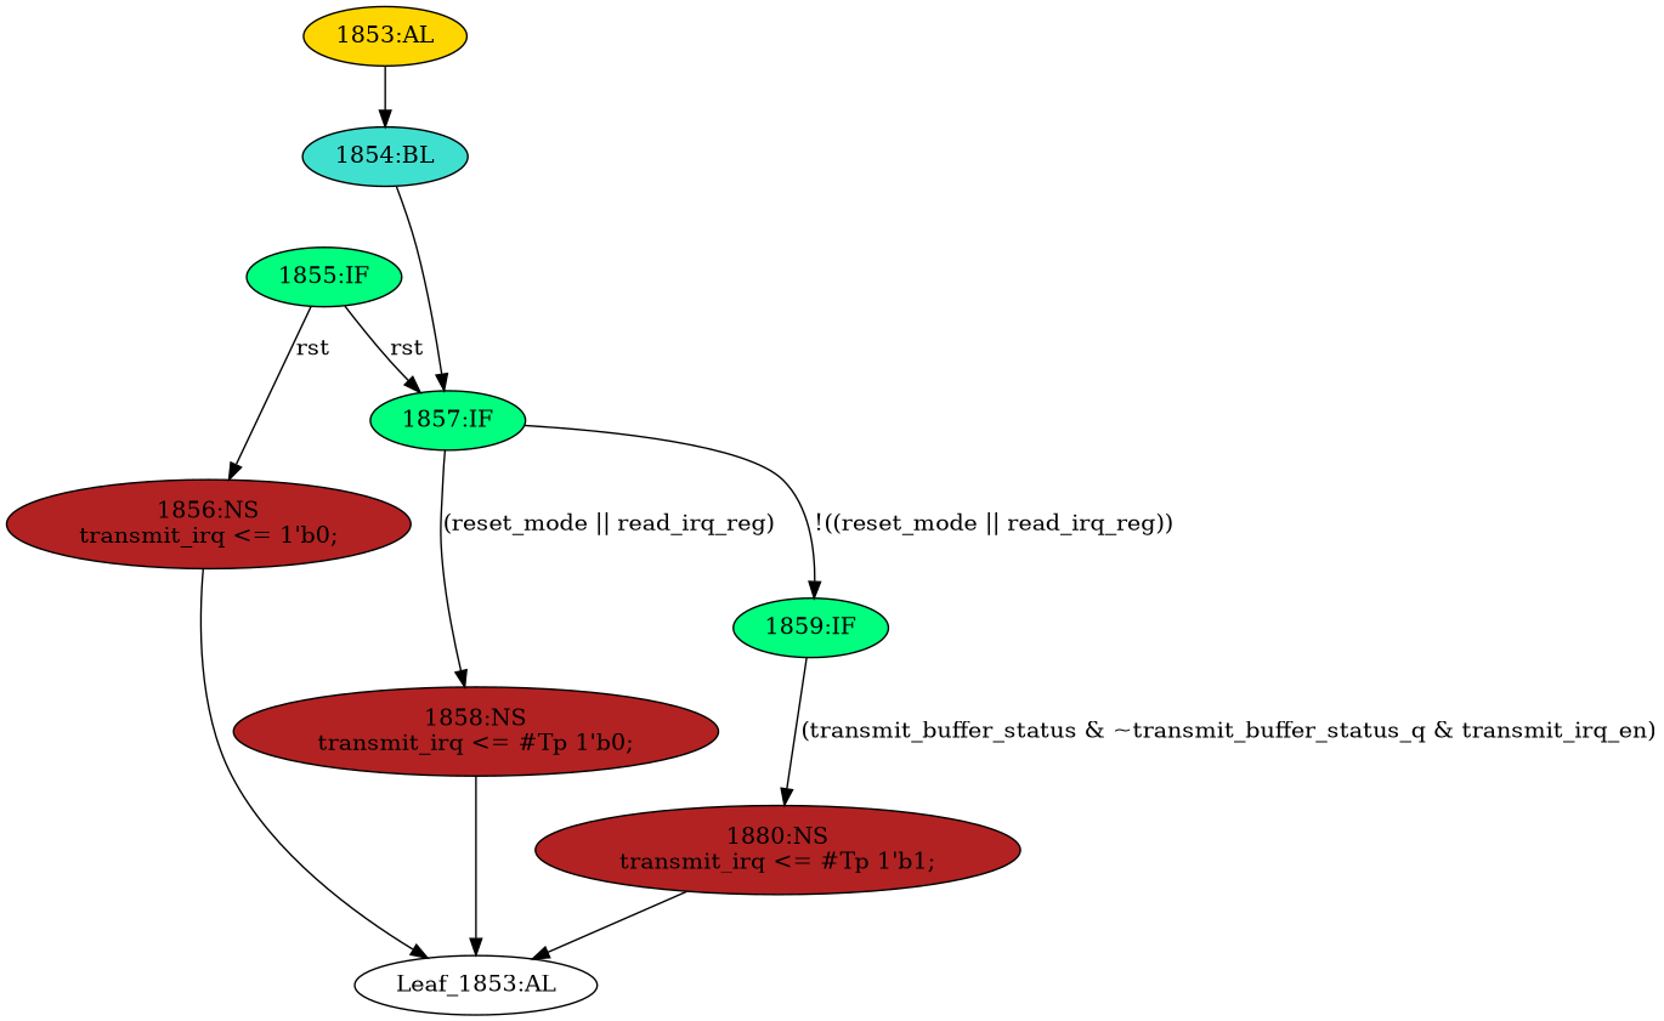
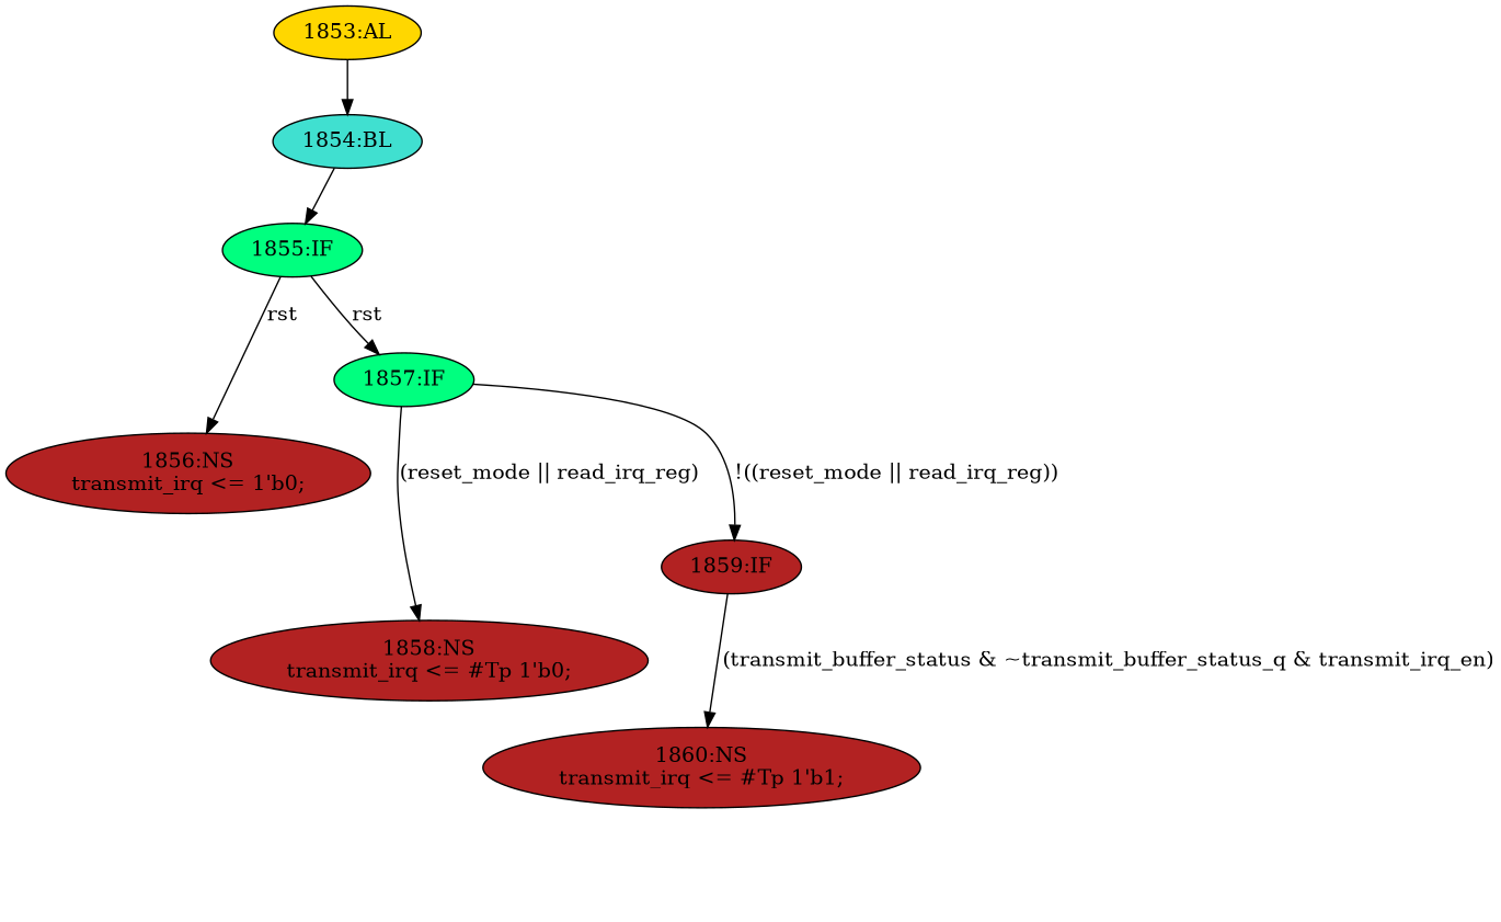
  strict digraph {
    node [fillcolor=springgreen statements="[]" style=filled typ=IfStatement]
    edge [cond="[]" lineno=None]
-   n1 [ast="<pyverilog.vparser.ast.IfStatement object at 0x7fd77328a650>" label="1859:IF"]
-   n2 [ast="<pyverilog.vparser.ast.NonblockingSubstitution object at 0x7fd77328a690>" fillcolor=firebrick label="1880:NS\ntransmit_irq <= #Tp 1'b1;" statements="[<pyverilog.vparser.ast.NonblockingSubstitution object at 0x7fd77328a690>]" typ=NonblockingSubstitution]
-   n3 [def_var="['transmit_irq']" label="Leaf_1853:AL" fillcolor="" statements="" style="" typ=""]
+   n1 [ast="<pyverilog.vparser.ast.IfStatement object at 0x7fd77328a650>" fillcolor=firebrick label="1859:IF"]
+   n2 [ast="<pyverilog.vparser.ast.NonblockingSubstitution object at 0x7fd77328a690>" fillcolor=firebrick label="1860:NS\ntransmit_irq <= #Tp 1'b1;" statements="[<pyverilog.vparser.ast.NonblockingSubstitution object at 0x7fd77328a690>]" typ=NonblockingSubstitution]
    n4 [ast="<pyverilog.vparser.ast.Always object at 0x7fd773256090>" clk_sens=True fillcolor=gold label="1853:AL" sens="['clk', 'rst']" typ=Always use_var="['read_irq_reg', 'transmit_buffer_status', 'transmit_buffer_status_q', 'reset_mode', 'rst', 'transmit_irq_en']"]
    n5 [ast="<pyverilog.vparser.ast.Block object at 0x7fd77328aad0>" fillcolor=turquoise label="1854:BL" typ=Block]
    n6 [ast="<pyverilog.vparser.ast.IfStatement object at 0x7fd77328ab10>" label="1855:IF"]
    n7 [ast="<pyverilog.vparser.ast.IfStatement object at 0x7fd77328ab50>" label="1857:IF"]
    n8 [ast="<pyverilog.vparser.ast.NonblockingSubstitution object at 0x7fd77328ae90>" fillcolor=firebrick label="1856:NS\ntransmit_irq <= 1'b0;" statements="[<pyverilog.vparser.ast.NonblockingSubstitution object at 0x7fd77328ae90>]" typ=NonblockingSubstitution]
    n9 [ast="<pyverilog.vparser.ast.NonblockingSubstitution object at 0x7fd77328ab90>" fillcolor=firebrick label="1858:NS\ntransmit_irq <= #Tp 1'b0;" statements="[<pyverilog.vparser.ast.NonblockingSubstitution object at 0x7fd77328ab90>]" typ=NonblockingSubstitution]
    n1 -> n2 [cond="['transmit_buffer_status', 'transmit_buffer_status_q', 'transmit_irq_en']" label="(transmit_buffer_status & ~transmit_buffer_status_q & transmit_irq_en)" lineno=1859]
-   n2 -> n3
    n4 -> n5
-   n5 -> n7
+   n5 -> n6
    n6 -> n7 [cond="['rst']" label=rst lineno=1855]
    n6 -> n8 [cond="['rst']" label=rst lineno=1855]
    n7 -> n1 [cond="['reset_mode', 'read_irq_reg']" label="!((reset_mode || read_irq_reg))" lineno=1857]
    n7 -> n9 [cond="['reset_mode', 'read_irq_reg']" label="(reset_mode || read_irq_reg)" lineno=1857]
-   n8 -> n3
-   n9 -> n3
  }
